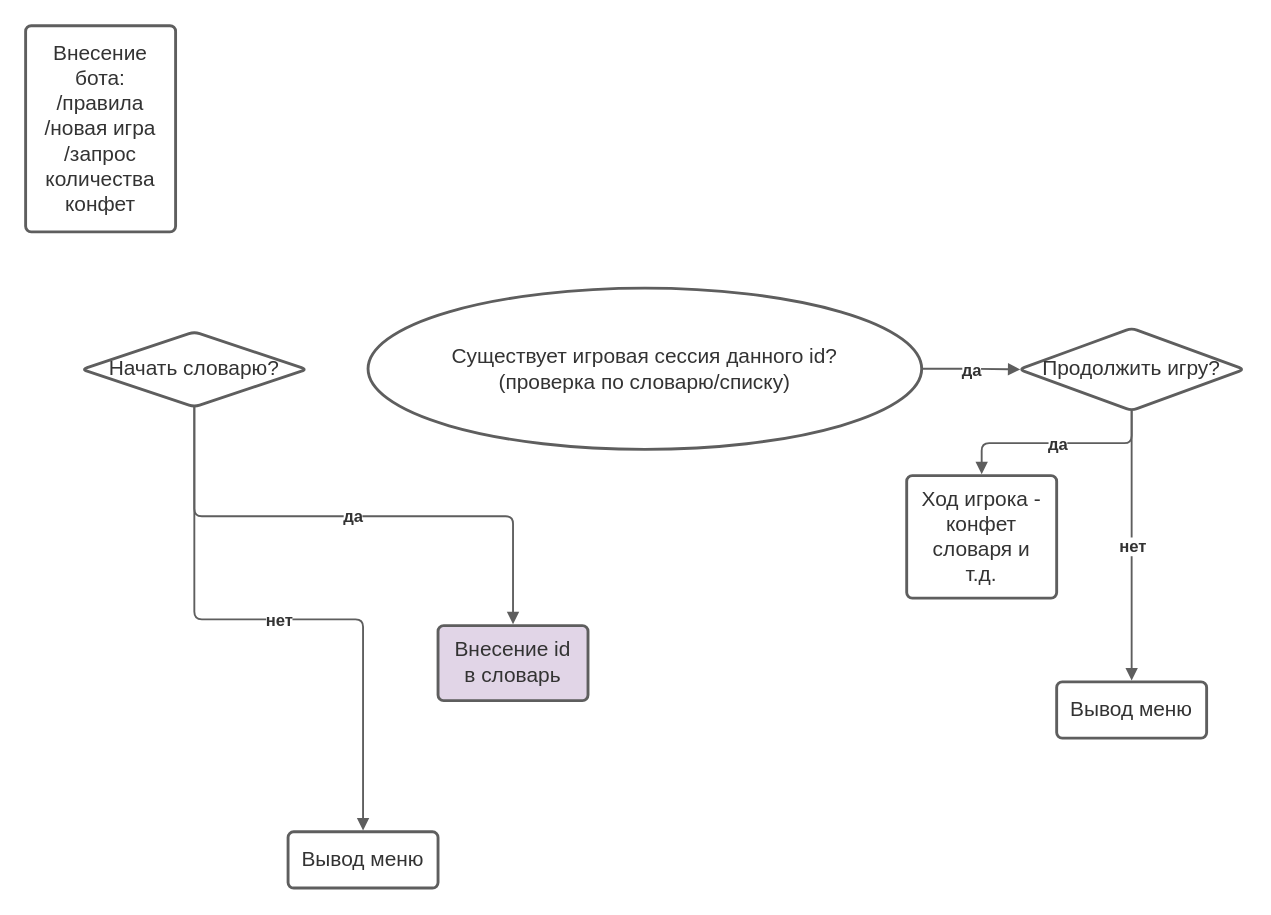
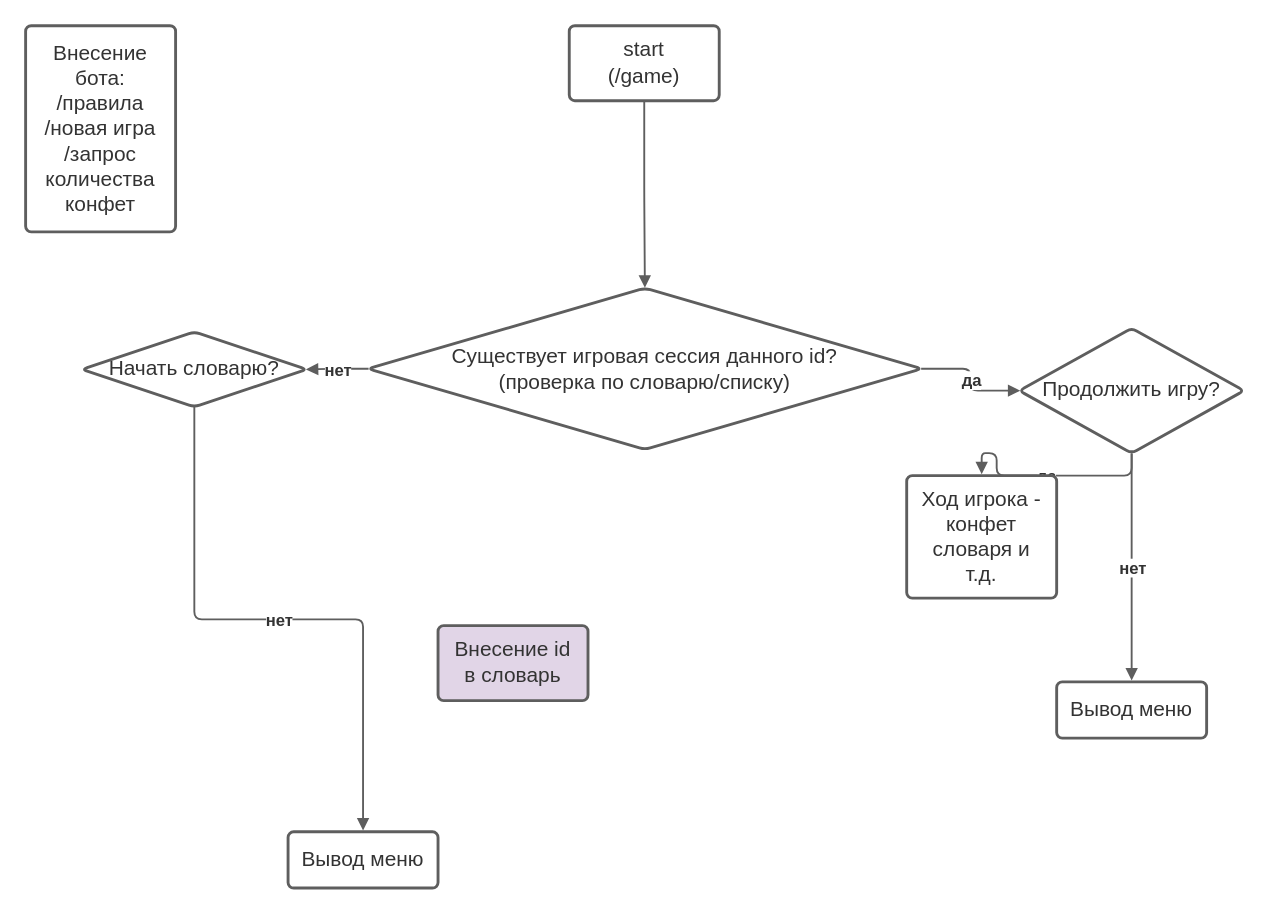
  <mxCell id="0" />
  <mxCell id="1" parent="0" />
+ <mxCell id="2" value="start&#10;(/game)" style="html=1;overflow=block;blockSpacing=1;whiteSpace=wrap;fontSize=16.7;fontColor=#333333;spacing=9;strokeColor=#5e5e5e;strokeOpacity=100;rounded=1;absoluteArcSize=1;arcSize=9;strokeWidth=2.3;" vertex="1" parent="1"><mxGeometry x="455" y="20" width="120" height="60" as="geometry" /></mxCell>
  <mxCell id="3" value="Внесение бота:&#10;/правила&#10;/новая игра&#10;/запрос количества конфет" style="html=1;overflow=block;blockSpacing=1;whiteSpace=wrap;fontSize=16.7;fontColor=#333333;spacing=3.8;strokeColor=#5e5e5e;strokeOpacity=100;rounded=1;absoluteArcSize=1;arcSize=9;strokeWidth=2.3;" vertex="1" parent="1"><mxGeometry x="20" y="20" width="120" height="165" as="geometry" /></mxCell>
- <mxCell id="4" value="Существует игровая сессия данного id? &#10;(проверка по словарю/списку)" style="ellipse;html=1;overflow=block;blockSpacing=1;whiteSpace=wrap;fontSize=16.7;fontColor=#333333;spacing=3.8;strokeColor=#5e5e5e;strokeOpacity=100;absoluteArcSize=1;arcSize=9;strokeWidth=2.3;" vertex="1" parent="1"><mxGeometry x="294" y="230" width="443" height="129" as="geometry" /></mxCell>
+ <mxCell id="4" value="Существует игровая сессия данного id? &#10;(проверка по словарю/списку)" style="html=1;overflow=block;blockSpacing=1;whiteSpace=wrap;rhombus;fontSize=16.7;fontColor=#333333;spacing=3.8;strokeColor=#5e5e5e;strokeOpacity=100;rounded=1;absoluteArcSize=1;arcSize=9;strokeWidth=2.3;" vertex="1" parent="1"><mxGeometry x="294" y="230" width="443" height="129" as="geometry" /></mxCell>
+ <mxCell id="5" value="" style="html=1;jettySize=18;whiteSpace=wrap;fontSize=13;strokeColor=#5E5E5E;strokeWidth=1.5;rounded=1;arcSize=12;edgeStyle=orthogonalEdgeStyle;startArrow=none;endArrow=block;endFill=1;exitX=0.5;exitY=1.019;exitPerimeter=0;entryX=0.5;entryY=-0.003;entryPerimeter=0;" edge="1" parent="1" source="2" target="4"><mxGeometry width="100" height="100" relative="1" as="geometry"><Array as="points" /></mxGeometry></mxCell>
  <mxCell id="6" value="" style="html=1;jettySize=18;whiteSpace=wrap;fontSize=13.3;fontColor=#333333;fontStyle=1;strokeColor=#5E5E5E;strokeWidth=1.5;rounded=1;arcSize=12;edgeStyle=orthogonalEdgeStyle;startArrow=none;endArrow=block;endFill=1;exitX=0.999;exitY=0.5;exitPerimeter=0;entryX=0.005;entryY=0.5;entryPerimeter=0;" edge="1" parent="1" source="4" target="8"><mxGeometry width="100" height="100" relative="1" as="geometry"><Array as="points" /></mxGeometry></mxCell>
  <mxCell id="7" value="да" style="text;html=1;resizable=0;labelBackgroundColor=default;align=center;verticalAlign=middle;fontStyle=1;fontColor=#333333;fontSize=13.3;" vertex="1" parent="6"><mxGeometry relative="1" as="geometry" /></mxCell>
- <mxCell id="8" value="Продолжить игру?" style="html=1;overflow=block;blockSpacing=1;whiteSpace=wrap;rhombus;fontSize=16.7;fontColor=#333333;spacing=9;strokeColor=#5e5e5e;strokeOpacity=100;rounded=1;absoluteArcSize=1;arcSize=9;strokeWidth=2.3;" vertex="1" parent="1"><mxGeometry x="815" y="262" width="180" height="66" as="geometry" /></mxCell>
+ <mxCell id="8" value="Продолжить игру?" style="html=1;overflow=block;blockSpacing=1;whiteSpace=wrap;rhombus;fontSize=16.7;fontColor=#333333;spacing=9;strokeColor=#5e5e5e;strokeOpacity=100;rounded=1;absoluteArcSize=1;arcSize=9;strokeWidth=2.3;" vertex="1" parent="1"><mxGeometry x="815" y="262" width="180" height="100" as="geometry" /></mxCell>
+ <mxCell id="9" value="" style="html=1;jettySize=18;whiteSpace=wrap;fontSize=13.3;fontColor=#333333;fontStyle=1;strokeColor=#5E5E5E;strokeWidth=1.5;rounded=1;arcSize=12;edgeStyle=orthogonalEdgeStyle;startArrow=none;endArrow=block;endFill=1;exitX=0.001;exitY=0.5;exitPerimeter=0;entryX=0.996;entryY=0.5;entryPerimeter=0;" edge="1" parent="1" source="4" target="11"><mxGeometry width="100" height="100" relative="1" as="geometry"><Array as="points" /></mxGeometry></mxCell>
+ <mxCell id="10" value="нет" style="text;html=1;resizable=0;labelBackgroundColor=default;align=center;verticalAlign=middle;fontStyle=1;fontColor=#333333;fontSize=13.3;" vertex="1" parent="9"><mxGeometry relative="1" as="geometry" /></mxCell>
  <mxCell id="11" value="Начать словарю?" style="html=1;overflow=block;blockSpacing=1;whiteSpace=wrap;rhombus;fontSize=16.7;fontColor=#333333;spacing=9;strokeColor=#5e5e5e;strokeOpacity=100;rounded=1;absoluteArcSize=1;arcSize=9;strokeWidth=2.3;" vertex="1" parent="1"><mxGeometry x="65" y="265" width="180" height="60" as="geometry" /></mxCell>
- <mxCell id="12" value="" style="html=1;jettySize=18;whiteSpace=wrap;fontSize=13.3;fontColor=#333333;fontStyle=1;strokeColor=#5E5E5E;strokeWidth=1.5;rounded=1;arcSize=12;edgeStyle=orthogonalEdgeStyle;startArrow=none;endArrow=block;endFill=1;exitX=0.5;exitY=1.003;exitPerimeter=0;entryX=0.5;entryY=-0.019;entryPerimeter=0;" edge="1" parent="1" source="11" target="14"><mxGeometry width="100" height="100" relative="1" as="geometry"><Array as="points" /></mxGeometry></mxCell>
- <mxCell id="13" value="да" style="text;html=1;resizable=0;labelBackgroundColor=default;align=center;verticalAlign=middle;fontStyle=1;fontColor=#333333;fontSize=13.3;" vertex="1" parent="12"><mxGeometry relative="1" as="geometry" /></mxCell>
  <mxCell id="14" value="Внесение id в словарь" style="html=1;overflow=block;blockSpacing=1;whiteSpace=wrap;fontSize=16.7;fontColor=#333333;spacing=9;strokeColor=#5e5e5e;strokeOpacity=100;rounded=1;absoluteArcSize=1;arcSize=9;strokeWidth=2.3;fillColor=#e1d5e7;" vertex="1" parent="1"><mxGeometry x="350" y="500" width="120" height="60" as="geometry" /></mxCell>
  <mxCell id="15" value="Вывод меню" style="html=1;overflow=block;blockSpacing=1;whiteSpace=wrap;fontSize=16.7;fontColor=#333333;spacing=9;strokeColor=#5e5e5e;strokeOpacity=100;rounded=1;absoluteArcSize=1;arcSize=9;strokeWidth=2.3;" vertex="1" parent="1"><mxGeometry x="230" y="665" width="120" height="45" as="geometry" /></mxCell>
  <mxCell id="16" value="" style="html=1;jettySize=18;whiteSpace=wrap;fontSize=13.3;fontColor=#333333;fontStyle=1;strokeColor=#5E5E5E;strokeWidth=1.5;rounded=1;arcSize=12;edgeStyle=orthogonalEdgeStyle;startArrow=none;endArrow=block;endFill=1;exitX=0.5;exitY=1.003;exitPerimeter=0;entryX=0.5;entryY=-0.025;entryPerimeter=0;" edge="1" parent="1" source="11" target="15"><mxGeometry width="100" height="100" relative="1" as="geometry"><Array as="points" /></mxGeometry></mxCell>
  <mxCell id="17" value="нет" style="text;html=1;resizable=0;labelBackgroundColor=default;align=center;verticalAlign=middle;fontStyle=1;fontColor=#333333;fontSize=13.3;" vertex="1" parent="16"><mxGeometry relative="1" as="geometry" /></mxCell>
  <mxCell id="18" value="" style="html=1;jettySize=18;whiteSpace=wrap;fontSize=13.3;fontColor=#333333;fontStyle=1;strokeColor=#5E5E5E;strokeWidth=1.5;rounded=1;arcSize=12;edgeStyle=orthogonalEdgeStyle;startArrow=none;endArrow=block;endFill=1;exitX=0.5;exitY=1.002;exitPerimeter=0;entryX=0.5;entryY=-0.011;entryPerimeter=0;" edge="1" parent="1" source="8" target="20"><mxGeometry width="100" height="100" relative="1" as="geometry"><Array as="points" /></mxGeometry></mxCell>
  <mxCell id="19" value="да" style="text;html=1;resizable=0;labelBackgroundColor=default;align=center;verticalAlign=middle;fontStyle=1;fontColor=#333333;fontSize=13.3;" vertex="1" parent="18"><mxGeometry relative="1" as="geometry" /></mxCell>
  <mxCell id="20" value="Ход игрока - конфет словаря и т.д." style="html=1;overflow=block;blockSpacing=1;whiteSpace=wrap;fontSize=16.7;fontColor=#333333;spacing=9;strokeColor=#5e5e5e;strokeOpacity=100;rounded=1;absoluteArcSize=1;arcSize=9;strokeWidth=2.3;" vertex="1" parent="1"><mxGeometry x="725" y="380" width="120" height="98" as="geometry" /></mxCell>
  <mxCell id="21" value="" style="html=1;jettySize=18;whiteSpace=wrap;fontSize=13.3;fontColor=#333333;fontStyle=1;strokeColor=#5E5E5E;strokeWidth=1.5;rounded=1;arcSize=12;edgeStyle=orthogonalEdgeStyle;startArrow=none;endArrow=block;endFill=1;exitX=0.5;exitY=1.002;exitPerimeter=0;entryX=0.5;entryY=-0.025;entryPerimeter=0;" edge="1" parent="1" source="8" target="23"><mxGeometry width="100" height="100" relative="1" as="geometry"><Array as="points" /></mxGeometry></mxCell>
  <mxCell id="22" value="нет" style="text;html=1;resizable=0;labelBackgroundColor=default;align=center;verticalAlign=middle;fontStyle=1;fontColor=#333333;fontSize=13.3;" vertex="1" parent="21"><mxGeometry relative="1" as="geometry" /></mxCell>
  <mxCell id="23" value="Вывод меню" style="html=1;overflow=block;blockSpacing=1;whiteSpace=wrap;fontSize=16.7;fontColor=#333333;spacing=9;strokeColor=#5e5e5e;strokeOpacity=100;rounded=1;absoluteArcSize=1;arcSize=9;strokeWidth=2.3;" vertex="1" parent="1"><mxGeometry x="845" y="545" width="120" height="45" as="geometry" /></mxCell>
